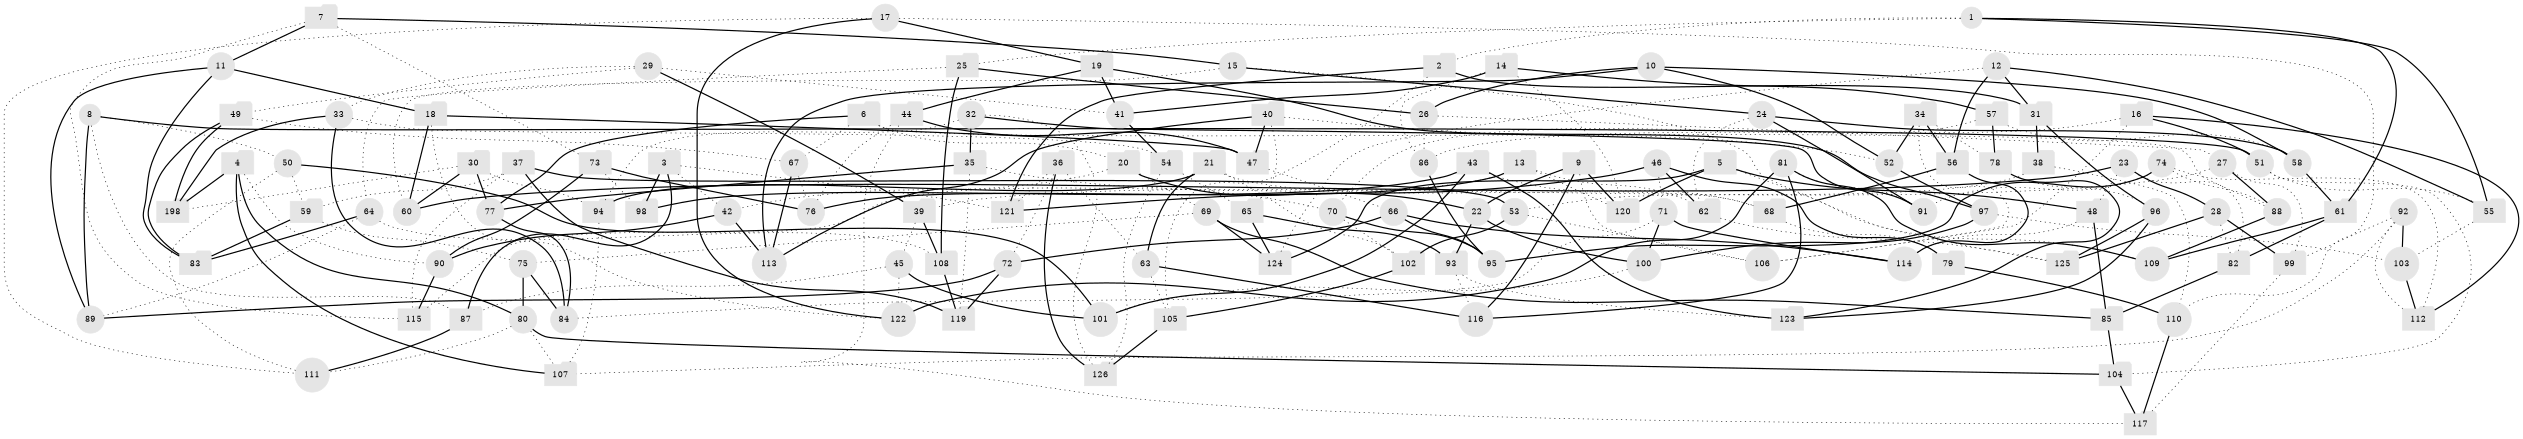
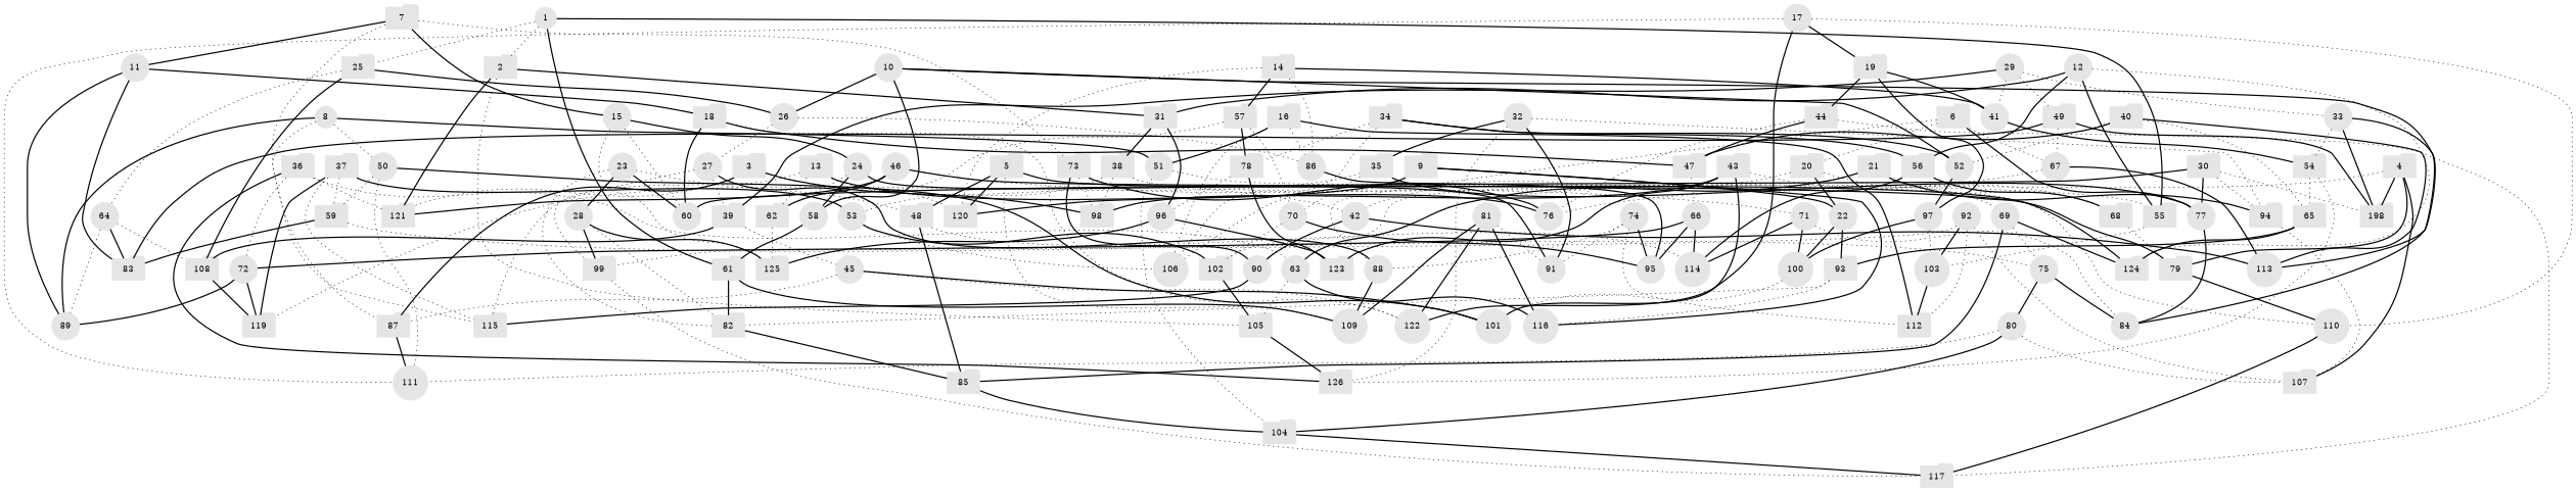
  graph {
    node [color=gray90 shape=folder style=filled]
    edge [style=bold]
    1 [shape=circle]
    2
    25
    55
    61
    31
    105
    121
    26 [shape=circle]
    64 [shape=circle]
    108
    103 [shape=circle]
    109 [shape=circle]
    82
    38
    96 [shape=circle]
    126
    3
    42 [shape=circle]
    87
    98
    90 [shape=circle]
    113 [shape=circle]
    111 [shape=circle]
    4
    79
    107
    n28 [label=198]
    110 [shape=circle]
    115
    5
    48
    120
    124
    85
    114 [shape=circle]
    6
    20
    67 [shape=circle]
    77 [shape=circle]
    88 [shape=circle]
    22 [shape=circle]
    69 [shape=circle]
    76 [shape=circle]
    84 [shape=circle]
    11 [shape=circle]
    7
    15 [shape=circle]
    73
    89 [shape=circle]
    18
    83
    24 [shape=circle]
    60 [shape=circle]
    125
    8 [shape=circle]
    50 [shape=circle]
    51 [shape=circle]
    59
    101 [shape=circle]
    104
    9
    106 [shape=circle]
    116 [shape=circle]
    93
    100 [shape=circle]
    10 [shape=circle]
    52 [shape=circle]
    58 [shape=circle]
    86 [shape=circle]
    27 [shape=circle]
    97 [shape=circle]
    122 [shape=circle]
    47
    12 [shape=circle]
    56
    68
    13
    62
    14
    41 [shape=circle]
    57
    54
    78
    70 [shape=circle]
    95 [shape=circle]
    91 [shape=circle]
    16
    112
    17 [shape=circle]
    19
    44
    117
    66 [shape=circle]
    75 [shape=circle]
    63 [shape=circle]
    21
    94
    102
    123
    23 [shape=circle]
    28 [shape=circle]
    99
    119
    39
    45 [shape=circle]
    29 [shape=circle]
    33 [shape=circle]
    49
    30
    53 [shape=circle]
    32 [shape=circle]
    35
    65
    34
    36
    72 [shape=circle]
    37
    40
    43
    46 [shape=circle]
    71 [shape=circle]
    80 [shape=circle]
    74 [shape=circle]
    81 [shape=circle]
    92 [shape=circle]
    1 -- 2 [style=dotted]
    1 -- 25 [style=dotted]
    1 -- 55
    1 -- 61
    2 -- 31
    2 -- 105 [style=dotted]
    2 -- 121
    25 -- 26
    25 -- 64 [style=dotted]
    25 -- 108
    55 -- 103 [style=dotted]
    61 -- 109
    61 -- 82
    31 -- 38
    31 -- 96
    105 -- 126
    26 -- 86 [style=dotted]
    26 -- 27 [style=dotted]
    64 -- 108 [style=dotted]
    64 -- 89 [style=dotted]
    64 -- 83
    108 -- 119
    103 -- 112
    82 -- 85
+   38 -- 98 [style=dotted]
    38 -- 110 [style=dotted]
    38 -- 53 [style=dotted]
    96 -- 125
    96 -- 123
    3 -- 121 [style=dotted]
    3 -- 42 [style=dotted]
    3 -- 87
    3 -- 98
    42 -- 90
    42 -- 113
    87 -- 111
    90 -- 115
    4 -- 90 [style=dotted]
-   4 -- 80
+   4 -- 79
    4 -- 107
    4 -- n28
    79 -- 110
    110 -- 117
    5 -- 109 [style=dotted]
    5 -- 48
    5 -- 120
    5 -- 124
    48 -- 85
    48 -- 114 [style=dotted]
    85 -- 104
    6 -- 20 [style=dotted]
    6 -- 67 [style=dotted]
    6 -- 77
    6 -- 88 [style=dotted]
    20 -- 42 [style=dotted]
    20 -- 22
    20 -- 69 [style=dotted]
    67 -- 113
    67 -- 76 [style=dotted]
    77 -- 84
    88 -- 109
    22 -- 93
    22 -- 100
    69 -- 124
    69 -- 85
    69 -- 75 [style=dotted]
    11 -- 89
    11 -- 18
    11 -- 83
    7 -- 115 [style=dotted]
    7 -- 11
    7 -- 15
    7 -- 73 [style=dotted]
    15 -- 24
    15 -- 60 [style=dotted]
    15 -- 125 [style=dotted]
    73 -- 98 [style=dotted]
    73 -- 90
    73 -- 76
    18 -- 60
    18 -- 122 [style=dotted]
    18 -- 47
    24 -- 58
    24 -- 62 [style=dotted]
    24 -- 91
    8 -- 87 [style=dotted]
    8 -- 89
    8 -- 50 [style=dotted]
    8 -- 51
    50 -- 111 [style=dotted]
    50 -- 59 [style=dotted]
    50 -- 101
    51 -- 55 [style=dotted]
    51 -- 104 [style=dotted]
    59 -- 83
    59 -- 75 [style=dotted]
    104 -- 117
    9 -- 120
    9 -- 22
    9 -- 106 [style=dotted]
    9 -- 116
    93 -- 116 [style=dotted]
-   93 -- 123 [style=dotted]
+   93 -- 82 [style=dotted]
    100 -- 101 [style=dotted]
    10 -- 26
    10 -- 113
    10 -- 52
    10 -- 58
    52 -- 97
    58 -- 61
    86 -- 95
    27 -- 88
    27 -- 99 [style=dotted]
    27 -- 39 [style=dotted]
    97 -- 103 [style=dotted]
    97 -- 100
    47 -- 66 [style=dotted]
    12 -- 55
    12 -- 31
    12 -- 124 [style=dotted]
    12 -- 56
    56 -- 114
    56 -- 68
    68 -- 79 [style=dotted]
    13 -- 115 [style=dotted]
    13 -- 120 [style=dotted]
    13 -- 76
    13 -- 62 [style=dotted]
    62 -- 125 [style=dotted]
    14 -- 120 [style=dotted]
    14 -- 86 [style=dotted]
    14 -- 41
    14 -- 57
    41 -- 54
    57 -- 58 [style=dotted]
    57 -- 78
    57 -- 70 [style=dotted]
    54 -- 126 [style=dotted]
    54 -- 65 [style=dotted]
    78 -- 96 [style=dotted]
    78 -- 123
    70 -- 95
    70 -- 102 [style=dotted]
    16 -- 51
    16 -- 106 [style=dotted]
    16 -- 86 [style=dotted]
    16 -- 112
    17 -- 111 [style=dotted]
    17 -- 110 [style=dotted]
    17 -- 122
    17 -- 19
    19 -- 97
    19 -- 41
    19 -- 44
    44 -- 76 [style=dotted]
    44 -- 47
    44 -- 117 [style=dotted]
    66 -- 114
    66 -- 95
    66 -- 72
    75 -- 84
    75 -- 80
    63 -- 105 [style=dotted]
    63 -- 116
    21 -- 68 [style=dotted]
    21 -- 63
    21 -- 94
    21 -- 102 [style=dotted]
    94 -- 107 [style=dotted]
    102 -- 105
    23 -- 82 [style=dotted]
    23 -- 48 [style=dotted]
    23 -- 60
    23 -- 28
    28 -- 82 [style=dotted]
    28 -- 125
    28 -- 99
    99 -- 117 [style=dotted]
    39 -- 108
    39 -- 45 [style=dotted]
    45 -- 87 [style=dotted]
    45 -- 101
    45 -- 122 [style=dotted]
    29 -- 41 [style=dotted]
    29 -- 39
    29 -- 33 [style=dotted]
    29 -- 49 [style=dotted]
    33 -- n28
    33 -- 84
    33 -- 54 [style=dotted]
    49 -- n28
    49 -- 67 [style=dotted]
    49 -- 83
    30 -- n28 [style=dotted]
    30 -- 77
    30 -- 60
    30 -- 94 [style=dotted]
    53 -- 106 [style=dotted]
    53 -- 102
    32 -- 126 [style=dotted]
    32 -- 91
    32 -- 94 [style=dotted]
    32 -- 35
    35 -- 77
    35 -- 70 [style=dotted]
    35 -- 119 [style=dotted]
    65 -- 124
    65 -- 93
    34 -- 106 [style=dotted]
    34 -- 52
    34 -- 56
    34 -- 78 [style=dotted]
    36 -- 121 [style=dotted]
    36 -- 126
    36 -- 63 [style=dotted]
    36 -- 72 [style=dotted]
    72 -- 89
    72 -- 119
    37 -- 115 [style=dotted]
    37 -- 59 [style=dotted]
    37 -- 119
    37 -- 53
    40 -- 113
    40 -- 52 [style=dotted]
    40 -- 47
    40 -- 65 [style=dotted]
    43 -- 98
    43 -- 101
    43 -- 68 [style=dotted]
    43 -- 123
    46 -- 121
    46 -- 79
    46 -- 62
    46 -- 71 [style=dotted]
    71 -- 114
    71 -- 84 [style=dotted]
    71 -- 100
    80 -- 111 [style=dotted]
    80 -- 107 [style=dotted]
    80 -- 104
    74 -- 88 [style=dotted]
    74 -- 95
    74 -- 91 [style=dotted]
    74 -- 112 [style=dotted]
    81 -- 109
    81 -- 116
    81 -- 122
    81 -- 91 [style=dotted]
    92 -- 103
    92 -- 107 [style=dotted]
    92 -- 112 [style=dotted]
    92 -- 99 [style=dotted]
  }
